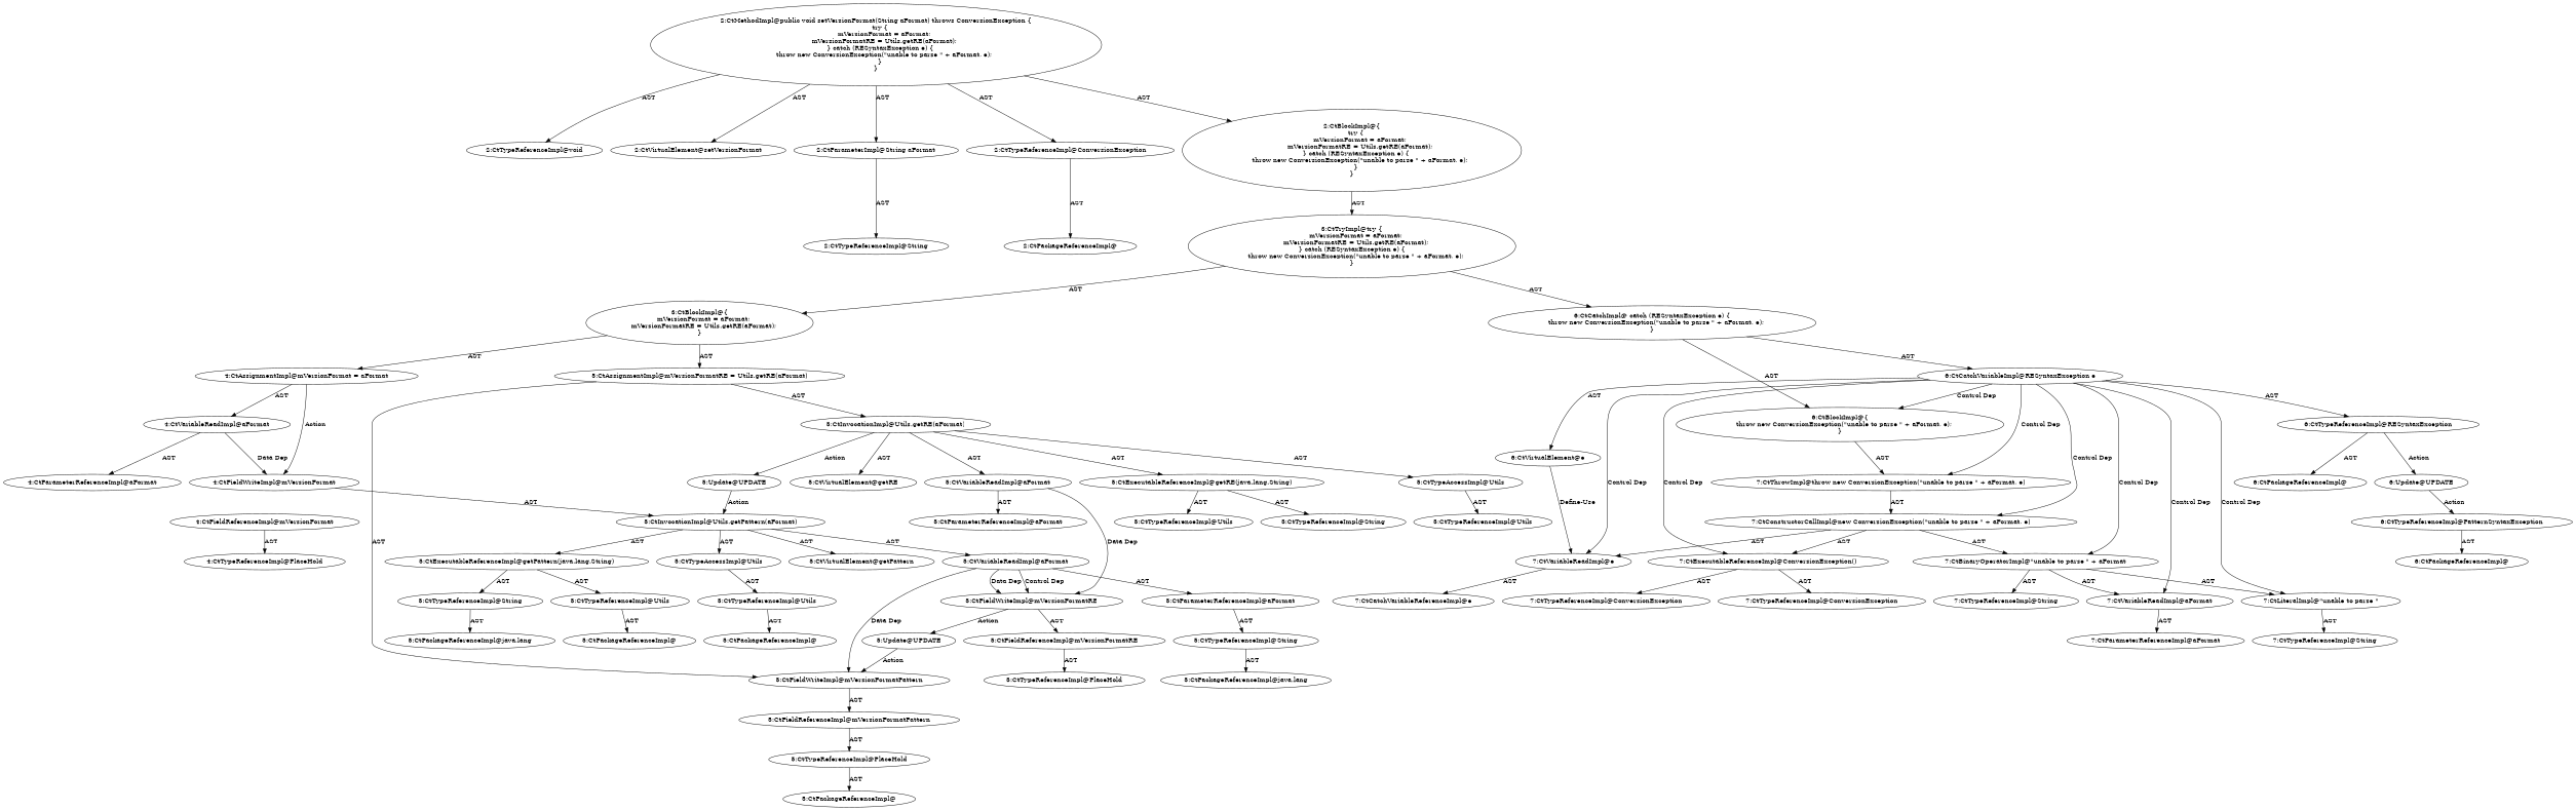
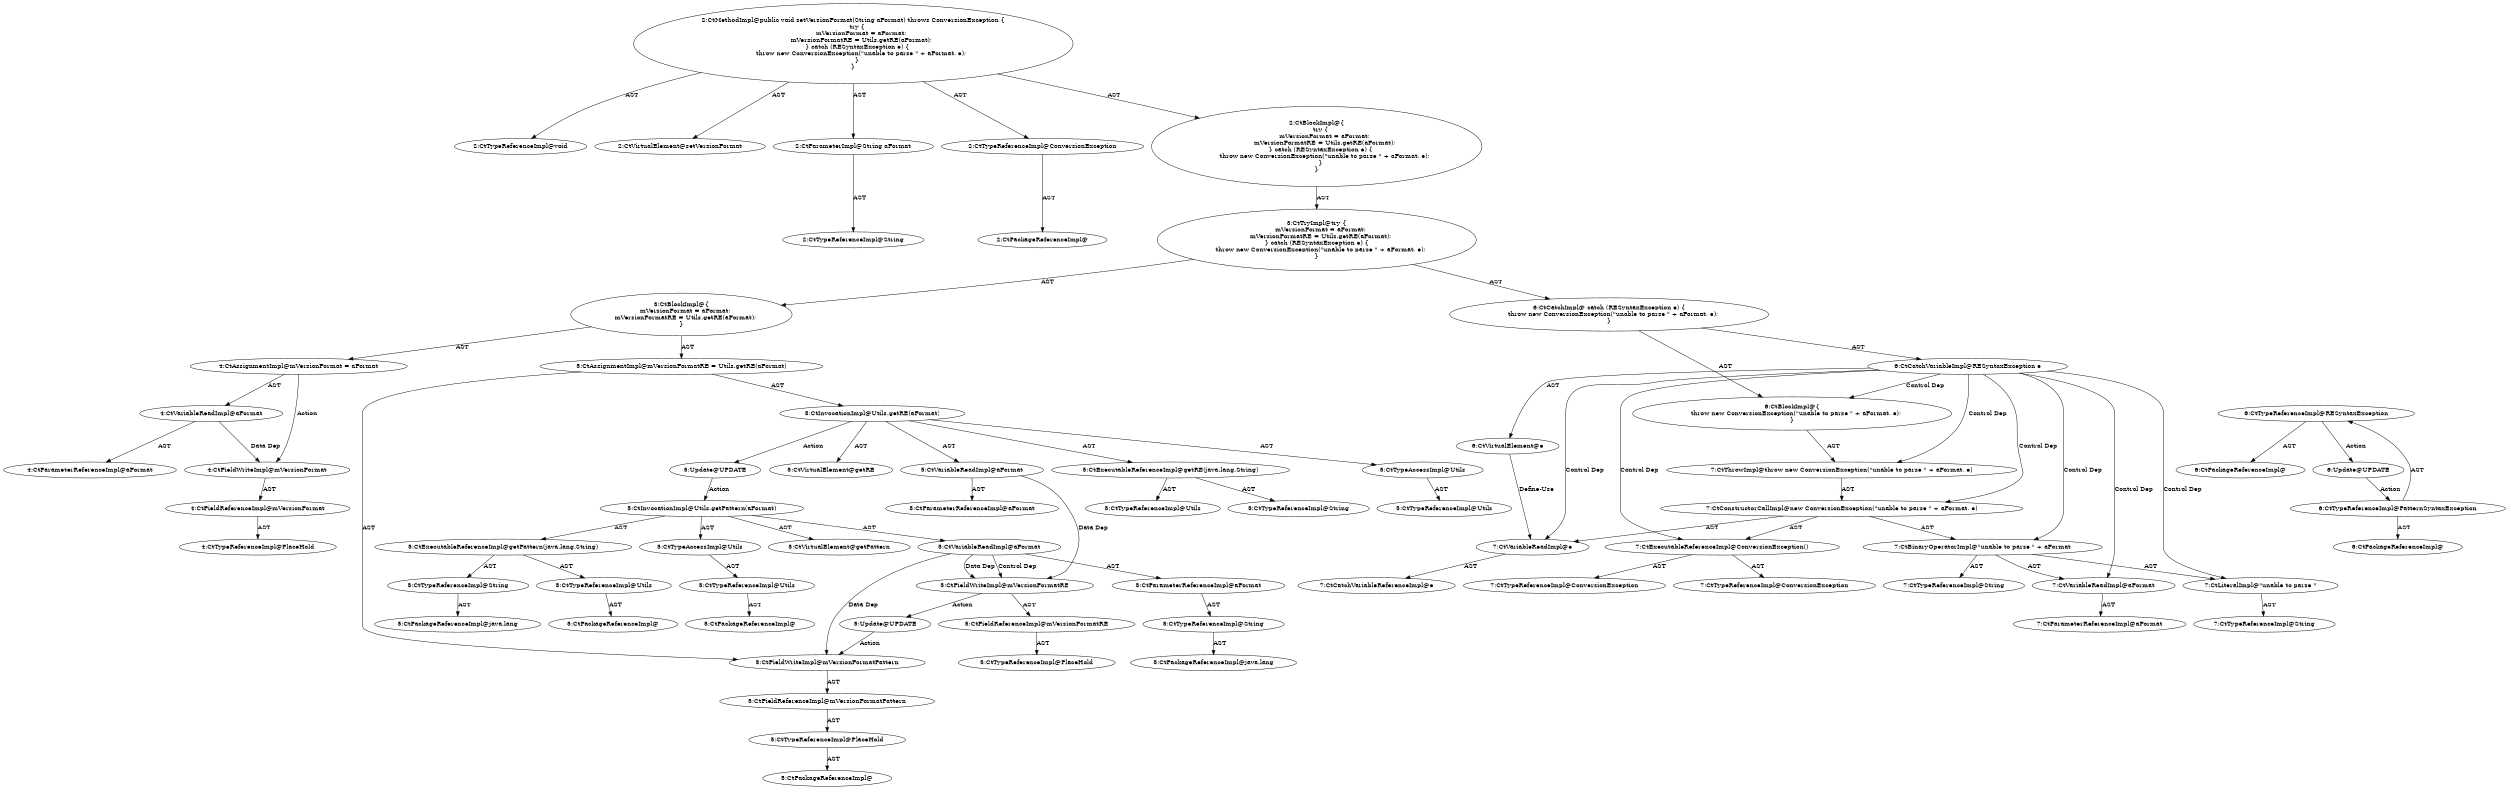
  digraph {
    node [shape=ellipse]
    n1 [label="2:CtTypeReferenceImpl@void"]
    n2 [label="2:CtVirtualElement@setVersionFormat"]
    n3 [label="2:CtParameterImpl@String aFormat"]
    n4 [label="2:CtTypeReferenceImpl@String"]
    n5 [label="2:CtTypeReferenceImpl@ConversionException"]
    n6 [label="2:CtPackageReferenceImpl@"]
    n7 [label="4:CtFieldReferenceImpl@mVersionFormat"]
    n8 [label="4:CtTypeReferenceImpl@PlaceHold"]
    n9 [label="4:CtFieldWriteImpl@mVersionFormat"]
    n10 [label="4:CtVariableReadImpl@aFormat"]
    n11 [label="4:CtParameterReferenceImpl@aFormat"]
    n12 [label="4:CtAssignmentImpl@mVersionFormat = aFormat"]
    n13 [label="5:CtFieldReferenceImpl@mVersionFormatRE"]
    n14 [label="5:CtTypeReferenceImpl@PlaceHold"]
    n15 [label="5:CtFieldWriteImpl@mVersionFormatRE"]
    n16 [label="5:Update@UPDATE"]
    n17 [label="5:CtFieldWriteImpl@mVersionFormatPattern"]
    n18 [label="5:CtExecutableReferenceImpl@getRE(java.lang.String)"]
    n19 [label="5:CtTypeReferenceImpl@Utils"]
    n20 [label="5:CtTypeReferenceImpl@String"]
    n21 [label="5:CtVirtualElement@getRE"]
    n22 [label="5:CtTypeAccessImpl@Utils"]
    n23 [label="5:CtTypeReferenceImpl@Utils"]
    n24 [label="5:CtVariableReadImpl@aFormat"]
    n25 [label="5:CtParameterReferenceImpl@aFormat"]
    n26 [label="5:CtInvocationImpl@Utils.getRE(aFormat)"]
    n27 [label="5:Update@UPDATE"]
    n28 [label="5:CtInvocationImpl@Utils.getPattern(aFormat)"]
    n29 [label="5:CtAssignmentImpl@mVersionFormatRE = Utils.getRE(aFormat)"]
    n30 [label="3:CtBlockImpl@\{\n    mVersionFormat = aFormat;\n    mVersionFormatRE = Utils.getRE(aFormat);\n\}"]
    n31 [label="6:CtVirtualElement@e"]
    n32 [label="7:CtVariableReadImpl@e"]
    n33 [label="7:CtCatchVariableReferenceImpl@e"]
    n34 [label="6:CtTypeReferenceImpl@RESyntaxException"]
    n35 [label="6:CtPackageReferenceImpl@"]
    n36 [label="6:Update@UPDATE"]
    n37 [label="6:CtTypeReferenceImpl@PatternSyntaxException"]
    n38 [label="6:CtCatchVariableImpl@RESyntaxException e"]
    n39 [label="7:CtExecutableReferenceImpl@ConversionException()"]
    n40 [label="7:CtLiteralImpl@\"unable to parse \""]
    n41 [label="7:CtVariableReadImpl@aFormat"]
    n42 [label="7:CtBinaryOperatorImpl@\"unable to parse \" + aFormat"]
    n43 [label="7:CtConstructorCallImpl@new ConversionException(\"unable to parse \" + aFormat, e)"]
    n44 [label="7:CtThrowImpl@throw new ConversionException(\"unable to parse \" + aFormat, e)"]
    n45 [label="6:CtBlockImpl@\{\n    throw new ConversionException(\"unable to parse \" + aFormat, e);\n\}"]
    n46 [label="7:CtTypeReferenceImpl@ConversionException"]
    n47 [label="7:CtTypeReferenceImpl@ConversionException"]
    n48 [label="7:CtTypeReferenceImpl@String"]
    n49 [label="7:CtParameterReferenceImpl@aFormat"]
    n50 [label="7:CtTypeReferenceImpl@String"]
    n51 [label="6:CtCatchImpl@ catch (RESyntaxException e) \{\n    throw new ConversionException(\"unable to parse \" + aFormat, e);\n\}"]
    n52 [label="3:CtTryImpl@try \{\n    mVersionFormat = aFormat;\n    mVersionFormatRE = Utils.getRE(aFormat);\n\} catch (RESyntaxException e) \{\n    throw new ConversionException(\"unable to parse \" + aFormat, e);\n\}"]
    n53 [label="2:CtBlockImpl@\{\n    try \{\n        mVersionFormat = aFormat;\n        mVersionFormatRE = Utils.getRE(aFormat);\n    \} catch (RESyntaxException e) \{\n        throw new ConversionException(\"unable to parse \" + aFormat, e);\n    \}\n\}"]
    n54 [label="2:CtMethodImpl@public void setVersionFormat(String aFormat) throws ConversionException \{\n    try \{\n        mVersionFormat = aFormat;\n        mVersionFormatRE = Utils.getRE(aFormat);\n    \} catch (RESyntaxException e) \{\n        throw new ConversionException(\"unable to parse \" + aFormat, e);\n    \}\n\}"]
    n55 [label="5:CtFieldReferenceImpl@mVersionFormatPattern"]
    n56 [label="5:CtPackageReferenceImpl@"]
    n57 [label="5:CtTypeReferenceImpl@PlaceHold"]
    n58 [label="5:CtTypeAccessImpl@Utils"]
    n59 [label="5:CtExecutableReferenceImpl@getPattern(java.lang.String)"]
    n60 [label="5:CtVariableReadImpl@aFormat"]
    n61 [label="5:CtVirtualElement@getPattern"]
    n62 [label="5:CtPackageReferenceImpl@"]
    n63 [label="5:CtTypeReferenceImpl@Utils"]
    n64 [label="5:CtPackageReferenceImpl@"]
    n65 [label="5:CtTypeReferenceImpl@Utils"]
    n66 [label="5:CtPackageReferenceImpl@java.lang"]
    n67 [label="5:CtTypeReferenceImpl@String"]
    n68 [label="5:CtPackageReferenceImpl@java.lang"]
    n69 [label="5:CtTypeReferenceImpl@String"]
    n70 [label="5:CtParameterReferenceImpl@aFormat"]
    n71 [label="6:CtPackageReferenceImpl@"]
    n3 -> n4 [label=AST]
    n5 -> n6 [label=AST]
    n7 -> n8 [label=AST]
-   n9 -> n28 [label=AST]
+   n9 -> n7 [label=AST]
    n10 -> n9 [label="Data Dep"]
    n10 -> n11 [label=AST]
    n12 -> n9 [label=Action]
    n12 -> n10 [label=AST]
    n13 -> n14 [label=AST]
    n15 -> n13 [label=AST]
    n15 -> n16 [label=Action]
    n16 -> n17 [label=Action]
    n17 -> n55 [label=AST]
    n18 -> n19 [label=AST]
    n18 -> n20 [label=AST]
    n22 -> n23 [label=AST]
    n24 -> n15 [label="Data Dep"]
    n24 -> n25 [label=AST]
    n26 -> n18 [label=AST]
    n26 -> n21 [label=AST]
    n26 -> n22 [label=AST]
    n26 -> n24 [label=AST]
    n26 -> n27 [label=Action]
    n27 -> n28 [label=Action]
    n28 -> n58 [label=AST]
    n28 -> n59 [label=AST]
    n28 -> n60 [label=AST]
    n28 -> n61 [label=AST]
    n29 -> n17 [label=AST]
    n29 -> n26 [label=AST]
    n30 -> n12 [label=AST]
    n30 -> n29 [label=AST]
    n31 -> n32 [label="Define-Use"]
    n32 -> n33 [label=AST]
    n34 -> n35 [label=AST]
    n34 -> n36 [label=Action]
    n36 -> n37 [label=Action]
    n37 -> n71 [label=AST]
    n38 -> n31 [label=AST]
    n38 -> n32 [label="Control Dep"]
-   n38 -> n34 [label=AST]
+   n37 -> n34 [label=AST]
    n38 -> n39 [label="Control Dep"]
    n38 -> n40 [label="Control Dep"]
    n38 -> n41 [label="Control Dep"]
    n38 -> n42 [label="Control Dep"]
    n38 -> n43 [label="Control Dep"]
    n38 -> n44 [label="Control Dep"]
    n38 -> n45 [label="Control Dep"]
    n39 -> n46 [label=AST]
    n39 -> n47 [label=AST]
    n40 -> n48 [label=AST]
    n41 -> n49 [label=AST]
    n42 -> n40 [label=AST]
    n42 -> n41 [label=AST]
    n42 -> n50 [label=AST]
    n43 -> n32 [label=AST]
    n43 -> n39 [label=AST]
    n43 -> n42 [label=AST]
    n44 -> n43 [label=AST]
    n45 -> n44 [label=AST]
    n51 -> n38 [label=AST]
    n51 -> n45 [label=AST]
    n52 -> n30 [label=AST]
    n52 -> n51 [label=AST]
    n53 -> n52 [label=AST]
    n54 -> n1 [label=AST]
    n54 -> n2 [label=AST]
    n54 -> n3 [label=AST]
    n54 -> n5 [label=AST]
    n54 -> n53 [label=AST]
    n55 -> n57 [label=AST]
    n57 -> n56 [label=AST]
    n58 -> n63 [label=AST]
    n59 -> n65 [label=AST]
    n59 -> n67 [label=AST]
    n60 -> n15 [label="Data Dep"]
    n60 -> n15 [label="Control Dep"]
    n60 -> n17 [label="Data Dep"]
    n60 -> n70 [label=AST]
    n63 -> n62 [label=AST]
    n65 -> n64 [label=AST]
    n67 -> n66 [label=AST]
    n69 -> n68 [label=AST]
    n70 -> n69 [label=AST]
  }
